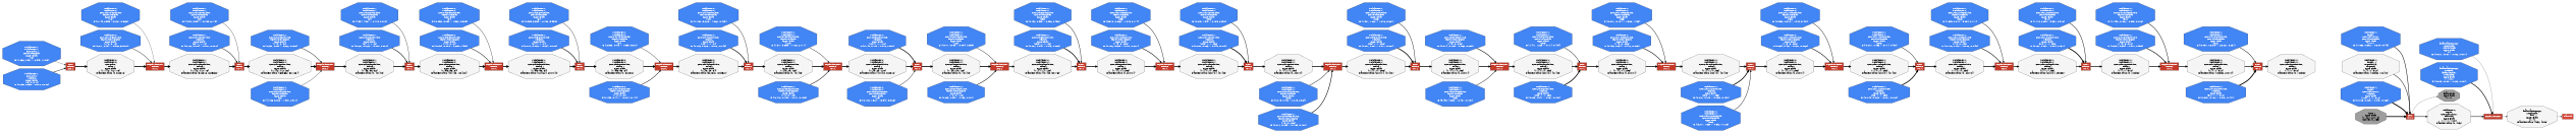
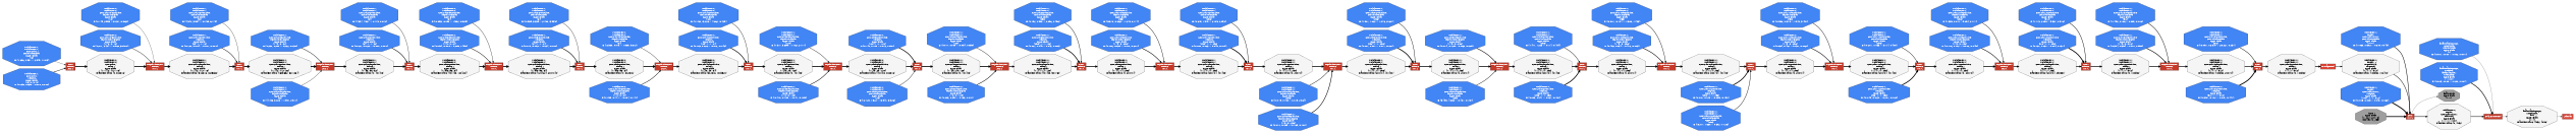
  digraph {
    nslimit=125
    rankdir=LR
    node [fillcolor="#4285F4" fontcolor="#FFFFFFDD" shape=octagon style=filled]
    edge [penwidth=5.204903 weight=1.000000]
    n1 [label="final_training_ops/\nWx_plus_b/\nMatMul_bias\nType: Float\n[7]\n = {-0.001, 0.000 … 0.002, -0.001}"]
-   n2 [fillcolor="#C53929" label=DepthwiseConv shape=box]
+   n2 [fillcolor="#C53929" label=FullyConnected shape=box]
    n3 [fillcolor="#F5F5F5" fontcolor="#000000DD" label="final_training_ops/\nWx_plus_b/\nadd\nType: Float\n[1×7]\nTransient Alloc: [4032, 4096)"]
    n4 [label="final_training_ops/\nweights/\nfinal_weights/\ntranspose\nType: Float\n[7×1001]\n = {0.003, 0.008 … 0.020, 0.007}"]
    n5 [label="MobilenetV1/\nLogits/\nConv2d_1c_1x1/\nconvolution_bias\nType: Float\n[1001]\n = {-1.868, -0.392 … 0.609, 0.949}"]
    n6 [fillcolor="#C53929" label="Conv\n1x1/S" shape=box]
    n7 [fillcolor="#9E9E9E" fontcolor="#000000DD" label="final_result\nType: Float\n[1×7]"]
    n8 [fillcolor="#F5F5F5" fontcolor="#000000DD" label="MobilenetV1/\nLogits/\nConv2d_1c_1x1/\nBiasAdd\nType: Float\n[1×1×1×1001]\nTransient Alloc: [0, 4032)"]
    n9 [label="MobilenetV1/\nMobilenetV1/\nConv2d_13_pointwise/\nconvolution_bias\nType: Float\n[512]\n = {-8.051, -16.349 … -28.221, 8.231}"]
    n10 [fillcolor="#C53929" label="Conv\nReLU6\n1x1/S" shape=box]
    n11 [fillcolor="#F5F5F5" fontcolor="#000000DD" label="MobilenetV1/\nMobilenetV1/\nConv2d_13_pointwise/\nRelu6\nType: Float\n[1×7×7×512]\nTransient Alloc: [0, 100352)"]
    n12 [label="MobilenetV1/\nMobilenetV1/\nConv2d_13_depthwise/\ndepthwise_bias\nType: Float\n[512]\n = {-1.458, 2.186 … 0.889, -0.006}"]
    n13 [fillcolor="#C53929" label="DepthwiseConv\nReLU6\n1x1/S" shape=box]
    n14 [fillcolor="#F5F5F5" fontcolor="#000000DD" label="MobilenetV1/\nMobilenetV1/\nConv2d_13_depthwise/\nRelu6\nType: Float\n[1×7×7×512]\nTransient Alloc: [100352, 200704)"]
    n15 [label="MobilenetV1/\nConv2d_13_depthwise/\ndepthwise_weights\nType: Float\n[1×3×3×512]\n = {-0.354, -0.354 … 0.517, 0.555}"]
    n16 [label="MobilenetV1/\nMobilenetV1/\nConv2d_12_pointwise/\nconvolution_bias\nType: Float\n[512]\n = {1.773, 2.050 … 5.337, 0.916}"]
    n17 [fillcolor="#C53929" label="Conv\nReLU6\n1x1/S" shape=box]
    n18 [fillcolor="#F5F5F5" fontcolor="#000000DD" label="MobilenetV1/\nMobilenetV1/\nConv2d_12_pointwise/\nRelu6\nType: Float\n[1×7×7×512]\nTransient Alloc: [0, 100352)"]
    n19 [label="MobilenetV1/\nConv2d_12_pointwise/\nweights\nType: Float\n[512×1×1×256]\n = {0.137, 0.037 … 0.084, 0.137}"]
    n20 [label="MobilenetV1/\nMobilenetV1/\nConv2d_12_depthwise/\ndepthwise_bias\nType: Float\n[256]\n = {1.339, 0.010 … 5.054, 2.177}"]
    n21 [fillcolor="#C53929" label="DepthwiseConv\nReLU6\n2x2/S" shape=box]
    n22 [fillcolor="#F5F5F5" fontcolor="#000000DD" label="MobilenetV1/\nMobilenetV1/\nConv2d_12_depthwise/\nRelu6\nType: Float\n[1×7×7×256]\nTransient Alloc: [200704, 250880)"]
    n23 [label="MobilenetV1/\nConv2d_12_depthwise/\ndepthwise_weights\nType: Float\n[1×3×3×256]\n = {-0.176, 0.152 … -0.086, -0.045}"]
    n24 [label="MobilenetV1/\nMobilenetV1/\nConv2d_11_pointwise/\nconvolution_bias\nType: Float\n[256]\n = {-0.201, -1.066 … 3.114, 0.408}"]
    n25 [fillcolor="#C53929" label="Conv\nReLU6\n1x1/S" shape=box]
    n26 [fillcolor="#F5F5F5" fontcolor="#000000DD" label="MobilenetV1/\nMobilenetV1/\nConv2d_11_pointwise/\nRelu6\nType: Float\n[1×14×14×256]\nTransient Alloc: [0, 200704)"]
    n27 [label="MobilenetV1/\nMobilenetV1/\nConv2d_11_depthwise/\ndepthwise_bias\nType: Float\n[256]\n = {-0.536, -0.378 … 1.942, 3.491}"]
    n28 [fillcolor="#C53929" label="DepthwiseConv\nReLU6\n1x1/S" shape=box]
    n29 [fillcolor="#F5F5F5" fontcolor="#000000DD" label="MobilenetV1/\nMobilenetV1/\nConv2d_11_depthwise/\nRelu6\nType: Float\n[1×14×14×256]\nTransient Alloc: [200704, 401408)"]
    n30 [label="MobilenetV1/\nConv2d_11_depthwise/\ndepthwise_weights\nType: Float\n[1×3×3×256]\n = {0.694, 0.461 … 0.031, -0.062}"]
    n31 [label="MobilenetV1/\nMobilenetV1/\nConv2d_10_depthwise/\ndepthwise_bias\nType: Float\n[256]\n = {-0.801, -0.104 … -1.386, 1.433}"]
    n32 [fillcolor="#C53929" label="DepthwiseConv\nReLU6\n1x1/S" shape=box]
    n33 [fillcolor="#F5F5F5" fontcolor="#000000DD" label="MobilenetV1/\nMobilenetV1/\nConv2d_10_depthwise/\nRelu6\nType: Float\n[1×14×14×256]\nTransient Alloc: [200704, 401408)"]
    n34 [label="MobilenetV1/\nConv2d_10_depthwise/\ndepthwise_weights\nType: Float\n[1×3×3×256]\n = {0.460, 0.034 … 0.476, -0.083}"]
    n35 [label="MobilenetV1/\nMobilenetV1/\nConv2d_9_pointwise/\nconvolution_bias\nType: Float\n[256]\n = {1.471, 1.223 … 0.114, -0.484}"]
    n36 [fillcolor="#C53929" label="Conv\nReLU6\n1x1/S" shape=box]
    n37 [fillcolor="#F5F5F5" fontcolor="#000000DD" label="MobilenetV1/\nMobilenetV1/\nConv2d_9_pointwise/\nRelu6\nType: Float\n[1×14×14×256]\nTransient Alloc: [0, 200704)"]
    n38 [label="MobilenetV1/\nConv2d_9_depthwise/\ndepthwise_weights\nType: Float\n[1×3×3×256]\n = {-0.074, -0.129 … 0.063, -0.029}"]
    n39 [fillcolor="#C53929" label="DepthwiseConv\nReLU6\n1x1/S" shape=box]
    n40 [fillcolor="#F5F5F5" fontcolor="#000000DD" label="MobilenetV1/\nMobilenetV1/\nConv2d_9_depthwise/\nRelu6\nType: Float\n[1×14×14×256]\nTransient Alloc: [200704, 401408)"]
    n41 [label="MobilenetV1/\nMobilenetV1/\nConv2d_8_pointwise/\nconvolution_bias\nType: Float\n[256]\n = {1.901, 1.022 … 1.246, -2.621}"]
    n42 [fillcolor="#C53929" label="Conv\nReLU6\n1x1/S" shape=box]
    n43 [fillcolor="#F5F5F5" fontcolor="#000000DD" label="MobilenetV1/\nMobilenetV1/\nConv2d_8_pointwise/\nRelu6\nType: Float\n[1×14×14×256]\nTransient Alloc: [0, 200704)"]
    n44 [label="MobilenetV1/\nConv2d_8_pointwise/\nweights\nType: Float\n[256×1×1×256]\n = {0.007, 0.001 … 0.017, -0.021}"]
    n45 [label="MobilenetV1/\nMobilenetV1/\nConv2d_7_pointwise/\nconvolution_bias\nType: Float\n[256]\n = {0.675, 1.579 … 2.185, 0.253}"]
    n46 [fillcolor="#C53929" label="Conv\nReLU6\n1x1/S" shape=box]
    n47 [fillcolor="#F5F5F5" fontcolor="#000000DD" label="MobilenetV1/\nMobilenetV1/\nConv2d_7_pointwise/\nRelu6\nType: Float\n[1×14×14×256]\nTransient Alloc: [0, 200704)"]
    n48 [label="MobilenetV1/\nConv2d_7_pointwise/\nweights\nType: Float\n[256×1×1×256]\n = {0.080, -0.063 … 0.045, -0.019}"]
    n49 [label="MobilenetV1/\nMobilenetV1/\nConv2d_7_depthwise/\ndepthwise_bias\nType: Float\n[256]\n = {-3.318, -0.663 … 1.248, 6.174}"]
    n50 [fillcolor="#C53929" label="DepthwiseConv\nReLU6\n1x1/S" shape=box]
    n51 [fillcolor="#F5F5F5" fontcolor="#000000DD" label="MobilenetV1/\nMobilenetV1/\nConv2d_7_depthwise/\nRelu6\nType: Float\n[1×14×14×256]\nTransient Alloc: [200704, 401408)"]
    n52 [label="MobilenetV1/\nConv2d_7_depthwise/\ndepthwise_weights\nType: Float\n[1×3×3×256]\n = {0.186, -0.039 … 0.018, -0.201}"]
    n53 [label="MobilenetV1/\nMobilenetV1/\nConv2d_6_pointwise/\nconvolution_bias\nType: Float\n[256]\n = {0.152, 0.583 … 2.296, 2.496}"]
    n54 [fillcolor="#C53929" label="Conv\nReLU6\n1x1/S" shape=box]
    n55 [fillcolor="#F5F5F5" fontcolor="#000000DD" label="MobilenetV1/\nMobilenetV1/\nConv2d_6_pointwise/\nRelu6\nType: Float\n[1×14×14×256]\nTransient Alloc: [0, 200704)"]
    n56 [label="MobilenetV1/\nConv2d_6_pointwise/\nweights\nType: Float\n[256×1×1×128]\n = {0.061, 0.045 … 0.043, 0.006}"]
    n57 [label="MobilenetV1/\nMobilenetV1/\nConv2d_6_depthwise/\ndepthwise_bias\nType: Float\n[128]\n = {0.077, 0.099 … -0.054, 0.035}"]
    n58 [fillcolor="#C53929" label="DepthwiseConv\nReLU6\n2x2/S" shape=box]
    n59 [fillcolor="#F5F5F5" fontcolor="#000000DD" label="MobilenetV1/\nMobilenetV1/\nConv2d_6_depthwise/\nRelu6\nType: Float\n[1×14×14×128]\nTransient Alloc: [401408, 501760)"]
    n60 [label="MobilenetV1/\nConv2d_5_pointwise/\nweights\nType: Float\n[128×1×1×128]\n = {0.148, 0.109 … 0.013, 0.057}"]
    n61 [fillcolor="#C53929" label="Conv\nReLU6\n1x1/S" shape=box]
    n62 [fillcolor="#F5F5F5" fontcolor="#000000DD" label="MobilenetV1/\nMobilenetV1/\nConv2d_5_pointwise/\nRelu6\nType: Float\n[1×28×28×128]\nTransient Alloc: [0, 401408)"]
    n63 [label="MobilenetV1/\nMobilenetV1/\nConv2d_5_depthwise/\ndepthwise_bias\nType: Float\n[128]\n = {1.317, 5.655 … 1.762, 2.171}"]
    n64 [fillcolor="#C53929" label="DepthwiseConv\nReLU6\n1x1/S" shape=box]
    n65 [fillcolor="#F5F5F5" fontcolor="#000000DD" label="MobilenetV1/\nMobilenetV1/\nConv2d_5_depthwise/\nRelu6\nType: Float\n[1×28×28×128]\nTransient Alloc: [401408, 802816)"]
    n66 [label="MobilenetV1/\nMobilenetV1/\nConv2d_4_pointwise/\nconvolution_bias\nType: Float\n[128]\n = {-1.152, -3.226 … 4.262, -0.425}"]
    n67 [fillcolor="#C53929" label="Conv\nReLU6\n1x1/S" shape=box]
    n68 [fillcolor="#F5F5F5" fontcolor="#000000DD" label="MobilenetV1/\nMobilenetV1/\nConv2d_4_pointwise/\nRelu6\nType: Float\n[1×28×28×128]\nTransient Alloc: [0, 401408)"]
    n69 [label="MobilenetV1/\nConv2d_4_pointwise/\nweights\nType: Float\n[128×1×1×64]\n = {0.103, 0.026 … -0.016, -0.043}"]
    n70 [label="MobilenetV1/\nMobilenetV1/\nConv2d_4_depthwise/\ndepthwise_bias\nType: Float\n[64]\n = {-2.358, 0.075 … 1.835, 5.672}"]
    n71 [fillcolor="#C53929" label="DepthwiseConv\nReLU6\n2x2/S" shape=box]
    n72 [fillcolor="#F5F5F5" fontcolor="#000000DD" label="MobilenetV1/\nMobilenetV1/\nConv2d_4_depthwise/\nRelu6\nType: Float\n[1×28×28×64]\nTransient Alloc: [802816, 1003520)"]
    n73 [label="MobilenetV1/\nMobilenetV1/\nConv2d_3_pointwise/\nconvolution_bias\nType: Float\n[64]\n = {-0.535, 3.335 … 2.758, -3.535}"]
    n74 [fillcolor="#C53929" label="Conv\nReLU6\n1x1/S" shape=box]
    n75 [fillcolor="#F5F5F5" fontcolor="#000000DD" label="MobilenetV1/\nMobilenetV1/\nConv2d_3_pointwise/\nRelu6\nType: Float\n[1×56×56×64]\nTransient Alloc: [0, 802816)"]
    n76 [label="MobilenetV1/\nConv2d_3_pointwise/\nweights\nType: Float\n[64×1×1×64]\n = {0.019, -0.092 … -0.034, -0.000}"]
    n77 [label="MobilenetV1/\nMobilenetV1/\nConv2d_3_depthwise/\ndepthwise_bias\nType: Float\n[64]\n = {-0.853, -0.098 … 1.532, -0.525}"]
    n78 [fillcolor="#C53929" label="DepthwiseConv\nReLU6\n1x1/S" shape=box]
    n79 [fillcolor="#F5F5F5" fontcolor="#000000DD" label="MobilenetV1/\nMobilenetV1/\nConv2d_3_depthwise/\nRelu6\nType: Float\n[1×56×56×64]\nTransient Alloc: [1204224, 2007040)"]
    n80 [label="MobilenetV1/\nConv2d_3_depthwise/\ndepthwise_weights\nType: Float\n[1×3×3×64]\n = {-0.054, -0.808 … 0.285, 1.499}"]
    n81 [label="MobilenetV1/\nMobilenetV1/\nConv2d_2_pointwise/\nconvolution_bias\nType: Float\n[64]\n = {4.334, 4.327 … 0.779, 0.013}"]
    n82 [fillcolor="#C53929" label="Conv\nReLU6\n1x1/S" shape=box]
    n83 [fillcolor="#F5F5F5" fontcolor="#000000DD" label="MobilenetV1/\nMobilenetV1/\nConv2d_2_pointwise/\nRelu6\nType: Float\n[1×56×56×64]\nTransient Alloc: [401408, 1204224)"]
    n84 [label="MobilenetV1/\nConv2d_2_pointwise/\nweights\nType: Float\n[64×1×1×32]\n = {-0.021, -0.022 … -0.000, 0.000}"]
    n85 [label="MobilenetV1/\nConv2d_2_depthwise/\ndepthwise_weights\nType: Float\n[1×3×3×32]\n = {0.238, 0.209 … 0.232, -0.030}"]
    n86 [fillcolor="#C53929" label="DepthwiseConv\nReLU6\n2x2/S" shape=box]
    n87 [fillcolor="#F5F5F5" fontcolor="#000000DD" label="MobilenetV1/\nMobilenetV1/\nConv2d_2_depthwise/\nRelu6\nType: Float\n[1×56×56×32]\nTransient Alloc: [0, 401408)"]
    n88 [label="MobilenetV1/\nMobilenetV1/\nConv2d_1_pointwise/\nconvolution_bias\nType: Float\n[32]\n = {4.340, 3.994 … -8.759, 6.775}"]
    n89 [fillcolor="#C53929" label="Conv\nReLU6\n1x1/S" shape=box]
    n90 [fillcolor="#F5F5F5" fontcolor="#000000DD" label="MobilenetV1/\nMobilenetV1/\nConv2d_1_pointwise/\nRelu6\nType: Float\n[1×112×112×32]\nTransient Alloc: [1605632, 3211264)"]
    n91 [label="MobilenetV1/\nConv2d_1_pointwise/\nweights\nType: Float\n[32×1×1×16]\n = {-0.120, -0.004 … 0.007, -0.000}"]
    n92 [label="MobilenetV1/\nMobilenetV1/\nConv2d_1_depthwise/\ndepthwise_bias\nType: Float\n[16]\n = {0.149, 2.593 … 3.037, -0.363}"]
    n93 [fillcolor="#C53929" label="DepthwiseConv\nReLU6\n1x1/S" shape=box]
    n94 [fillcolor="#F5F5F5" fontcolor="#000000DD" label="MobilenetV1/\nMobilenetV1/\nConv2d_1_depthwise/\nRelu6\nType: Float\n[1×112×112×16]\nTransient Alloc: [802816, 1605632)"]
    n95 [label="MobilenetV1/\nConv2d_1_depthwise/\ndepthwise_weights\nType: Float\n[1×3×3×16]\n = {0.277, 3.424 … -0.960, 30.510}"]
    n96 [label="MobilenetV1/\nMobilenetV1/\nConv2d_0/\nconvolution_bias\nType: Float\n[16]\n = {1.636, 2.931 … 2.949, -1.813}"]
    n97 [fillcolor="#C53929" label="Conv\nReLU6\n2x2/S" shape=box]
    n98 [fillcolor="#F5F5F5" fontcolor="#000000DD" label="MobilenetV1/\nMobilenetV1/\nConv2d_0/\nRelu6\nType: Float\n[1×112×112×16]\nTransient Alloc: [0, 802816)"]
    n99 [label="MobilenetV1/\nConv2d_0/\nweights\nType: Float\n[16×3×3×3]\n = {0.135, 0.035 … 0.000, 0.000}"]
    n100 [label="MobilenetV1/\nMobilenetV1/\nConv2d_8_depthwise/\ndepthwise_bias\nType: Float\n[256]\n = {-0.019, 0.750 … 0.019, 2.364}"]
    n101 [fillcolor="#C53929" label="DepthwiseConv\nReLU6\n1x1/S" shape=box]
    n102 [fillcolor="#F5F5F5" fontcolor="#000000DD" label="MobilenetV1/\nMobilenetV1/\nConv2d_8_depthwise/\nRelu6\nType: Float\n[1×14×14×256]\nTransient Alloc: [200704, 401408)"]
+   n103 [fillcolor="#DB4437" label=AveragePool shape=box]
    n104 [fillcolor="#F5F5F5" fontcolor="#000000DD" label="MobilenetV1/\nLogits/\nAvgPool_1a/\nAvgPool\nType: Float\n[1×1×1×512]\nTransient Alloc: [100352, 102400)"]
    n105 [label="MobilenetV1/\nMobilenetV1/\nConv2d_5_pointwise/\nconvolution_bias\nType: Float\n[128]\n = {-2.723, 1.522 … -3.940, -3.926}"]
    n106 [fillcolor="#C53929" label="Conv\nReLU6\n1x1/S" shape=box]
    n107 [fillcolor="#F5F5F5" fontcolor="#000000DD" label="MobilenetV1/\nMobilenetV1/\nConv2d_10_pointwise/\nRelu6\nType: Float\n[1×14×14×256]\nTransient Alloc: [0, 200704)"]
    n108 [label="MobilenetV1/\nLogits/\nConv2d_1c_1x1/\nweights\nType: Float\n[1001×1×1×512]\n = {-0.005, -0.005 … 0.043, -0.062}"]
    n109 [label="MobilenetV1/\nConv2d_10_pointwise/\nweights\nType: Float\n[256×1×1×256]\n = {0.018, -0.123 … -0.035, -0.150}"]
    n110 [label="MobilenetV1/\nMobilenetV1/\nConv2d_2_depthwise/\ndepthwise_bias\nType: Float\n[32]\n = {-4.156, 3.608 … 1.991, 2.511}"]
    n111 [label="MobilenetV1/\nConv2d_9_pointwise/\nweights\nType: Float\n[256×1×1×256]\n = {0.003, 0.041 … 0.067, -0.151}"]
    n112 [label="MobilenetV1/\nMobilenetV1/\nConv2d_9_depthwise/\ndepthwise_bias\nType: Float\n[256]\n = {5.493, 4.865 … -0.481, -0.157}"]
    n113 [label="MobilenetV1/\nMobilenetV1/\nConv2d_10_pointwise/\nconvolution_bias\nType: Float\n[256]\n = {-3.217, 1.668 … 0.692, -1.126}"]
    n114 [label="MobilenetV1/\nConv2d_6_depthwise/\ndepthwise_weights\nType: Float\n[1×3×3×128]\n = {0.223, 0.250 … 0.133, 0.070}"]
    n115 [label="MobilenetV1/\nConv2d_5_depthwise/\ndepthwise_weights\nType: Float\n[1×3×3×128]\n = {-0.478, -0.138 … 0.041, -0.185}"]
    n116 [label="MobilenetV1/\nConv2d_8_depthwise/\ndepthwise_weights\nType: Float\n[1×3×3×256]\n = {0.010, -0.035 … -0.169, -0.100}"]
-   n117 [fillcolor="#DB4437" label=BiasAdd shape=box]
+   n117 [fillcolor="#DB4437" label=Softmax shape=box]
    n118 [label="MobilenetV1/\nConv2d_11_pointwise/\nweights\nType: Float\n[256×1×1×256]\n = {-0.049, -0.023 … -0.201, -0.002}"]
    n119 [label="MobilenetV1/\nConv2d_4_depthwise/\ndepthwise_weights\nType: Float\n[1×3×3×64]\n = {0.155, -0.471 … -0.084, -0.141}"]
    n120 [label="MobilenetV1/\nConv2d_13_pointwise/\nweights\nType: Float\n[512×1×1×512]\n = {-0.397, -0.102 … 0.019, -0.441}"]
    n121 [fillcolor="#9E9E9E" fontcolor="#000000DD" label="input\nType: Float\n[1×224×224×3]\nMinMax: [0, 255]"]
    n1 -> n2 [penwidth=0.935785]
    n2 -> n3 [penwidth=0.935785 weight=2.807355]
    n3 -> n117 [penwidth=0.935785 weight=2.807355]
    n4 -> n2 [penwidth=4.258193]
    n5 -> n6 [penwidth=3.322409]
    n6 -> n7 [penwidth=0.935785 weight=2.807355]
    n6 -> n8 [penwidth=3.322409 weight=9.967226]
    n8 -> n2 [penwidth=3.322409 weight=9.967226]
    n9 -> n10 [penwidth=3.000000]
    n10 -> n11 [penwidth=4.871570 weight=14.614710]
+   n11 -> n103 [penwidth=4.871570 weight=14.614710]
    n12 -> n13 [penwidth=3.000000]
    n13 -> n14 [penwidth=4.871570 weight=14.614710]
    n14 -> n10 [penwidth=4.871570 weight=14.614710]
    n15 -> n13 [penwidth=4.056642]
    n16 -> n17 [penwidth=3.000000]
    n17 -> n18 [penwidth=4.871570 weight=14.614710]
    n18 -> n13 [penwidth=4.871570 weight=14.614710]
    n19 -> n17 [penwidth=5.666667]
    n20 -> n21 [penwidth=2.666667]
    n21 -> n22 [penwidth=4.538237 weight=13.614710]
    n22 -> n17 [penwidth=4.538237 weight=13.614710]
    n23 -> n21 [penwidth=3.723308]
    n24 -> n25 [penwidth=2.666667]
    n25 -> n26 [weight=15.614710]
    n26 -> n21 [weight=15.614710]
    n27 -> n28 [penwidth=2.666667]
    n28 -> n29 [weight=15.614710]
    n29 -> n25 [weight=15.614710]
    n30 -> n28 [penwidth=3.723308]
    n31 -> n32 [penwidth=2.666667]
    n32 -> n33 [weight=15.614710]
    n33 -> n106 [weight=15.614710]
    n34 -> n32 [penwidth=3.723308]
    n35 -> n36 [penwidth=2.666667]
    n36 -> n37 [weight=15.614710]
    n37 -> n32 [weight=15.614710]
    n38 -> n39 [penwidth=3.723308]
    n39 -> n40 [weight=15.614710]
    n40 -> n36 [weight=15.614710]
    n41 -> n42 [penwidth=2.666667]
    n42 -> n43 [weight=15.614710]
    n43 -> n39 [weight=15.614710]
    n44 -> n42 [penwidth=5.333333]
    n45 -> n46 [penwidth=2.666667]
    n46 -> n47 [weight=15.614710]
    n47 -> n101 [weight=15.614710]
    n48 -> n46 [penwidth=5.333333]
    n49 -> n50 [penwidth=2.666667]
    n50 -> n51 [weight=15.614710]
    n51 -> n46 [weight=15.614710]
    n52 -> n50 [penwidth=3.723308]
    n53 -> n54 [penwidth=2.666667]
    n54 -> n55 [weight=15.614710]
    n55 -> n50 [weight=15.614710]
    n56 -> n54 [penwidth=5.000000]
    n57 -> n58 [penwidth=2.333333]
    n58 -> n59 [penwidth=4.871570 weight=14.614710]
    n59 -> n54 [penwidth=4.871570 weight=14.614710]
    n60 -> n61 [penwidth=4.666667]
    n61 -> n62 [penwidth=5.538237 weight=16.614710]
    n62 -> n58 [penwidth=5.538237 weight=16.614710]
    n63 -> n64 [penwidth=2.333333]
    n64 -> n65 [penwidth=5.538237 weight=16.614710]
    n65 -> n61 [penwidth=5.538237 weight=16.614710]
    n66 -> n67 [penwidth=2.333333]
    n67 -> n68 [penwidth=5.538237 weight=16.614710]
    n68 -> n64 [penwidth=5.538237 weight=16.614710]
    n69 -> n67 [penwidth=4.333333]
    n70 -> n71 [penwidth=2.000000]
    n71 -> n72 [weight=15.614710]
    n72 -> n67 [weight=15.614710]
    n73 -> n74 [penwidth=2.000000]
    n74 -> n75 [penwidth=5.871570 weight=17.614710]
    n75 -> n71 [penwidth=5.871570 weight=17.614710]
    n76 -> n74 [penwidth=4.000000]
    n77 -> n78 [penwidth=2.000000]
    n78 -> n79 [penwidth=5.871570 weight=17.614710]
    n79 -> n74 [penwidth=5.871570 weight=17.614710]
    n80 -> n78 [penwidth=3.056642]
    n81 -> n82 [penwidth=2.000000]
    n82 -> n83 [penwidth=5.871570 weight=17.614710]
    n83 -> n78 [penwidth=5.871570 weight=17.614710]
    n84 -> n82 [penwidth=3.666667]
    n85 -> n86 [penwidth=2.723308]
    n86 -> n87 [penwidth=5.538237 weight=16.614710]
    n87 -> n82 [penwidth=5.538237 weight=16.614710]
    n88 -> n89 [penwidth=1.666667]
    n89 -> n90 [penwidth=6.204903 weight=18.614710]
    n90 -> n86 [penwidth=6.204903 weight=18.614710]
    n91 -> n89 [penwidth=3.000000]
    n92 -> n93 [penwidth=1.333333]
    n93 -> n94 [penwidth=5.871570 weight=17.614710]
    n94 -> n89 [penwidth=5.871570 weight=17.614710]
    n95 -> n93 [penwidth=2.389975]
    n96 -> n97 [penwidth=1.333333]
    n97 -> n98 [penwidth=5.871570 weight=17.614710]
    n98 -> n93 [penwidth=5.871570 weight=17.614710]
    n99 -> n97 [penwidth=2.918296]
    n100 -> n101 [penwidth=2.666667]
    n101 -> n102 [weight=15.614710]
    n102 -> n42 [weight=15.614710]
+   n103 -> n104 [penwidth=3.000000 weight=9.000000]
    n104 -> n6 [penwidth=3.000000 weight=9.000000]
    n105 -> n61 [penwidth=2.333333]
    n106 -> n107 [weight=15.614710]
    n107 -> n28 [weight=15.614710]
    n108 -> n6 [penwidth=6.322409]
    n109 -> n106 [penwidth=5.333333]
    n110 -> n86 [penwidth=1.666667]
    n111 -> n36 [penwidth=5.333333]
    n112 -> n39 [penwidth=2.666667]
    n113 -> n106 [penwidth=2.666667]
    n114 -> n58 [penwidth=3.389975]
    n115 -> n64 [penwidth=3.389975]
    n116 -> n101 [penwidth=3.723308]
    n118 -> n25 [penwidth=5.333333]
    n119 -> n71 [penwidth=3.056642]
    n120 -> n10 [penwidth=6.000000]
    n121 -> n6 [penwidth=5.733224 weight=17.199673]
  }
